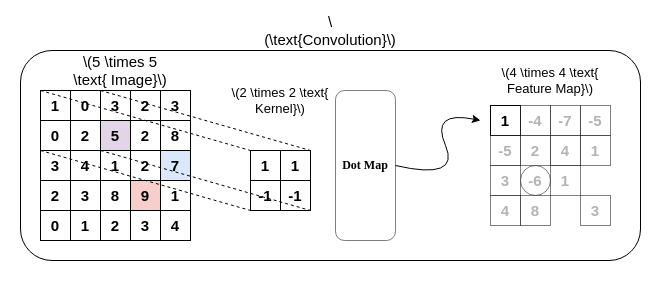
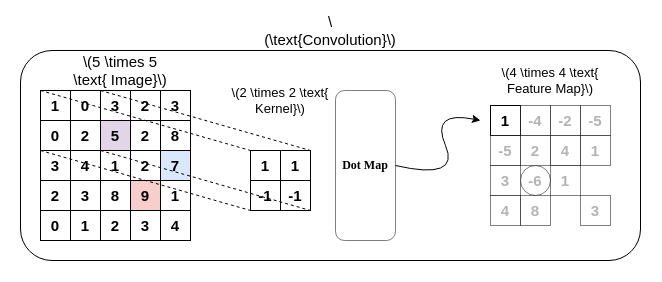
  <mxCell id="0" />
  <mxCell id="1" parent="0" />
  <mxCell id="2" value="&lt;font style=&quot;font-size: 15px&quot;&gt;&lt;b&gt;1&lt;/b&gt;&lt;/font&gt;" style="whiteSpace=wrap;html=1;aspect=fixed;" vertex="1" parent="1"><mxGeometry x="40" y="90" width="30" height="30" as="geometry" /></mxCell>
  <mxCell id="3" value="&lt;font style=&quot;font-size: 15px&quot;&gt;&lt;b&gt;0&lt;/b&gt;&lt;/font&gt;" style="whiteSpace=wrap;html=1;aspect=fixed;" vertex="1" parent="1"><mxGeometry x="70" y="90" width="30" height="30" as="geometry" /></mxCell>
  <mxCell id="4" value="&lt;span style=&quot;font-size: 15px&quot;&gt;&lt;b&gt;3&lt;/b&gt;&lt;/span&gt;" style="whiteSpace=wrap;html=1;aspect=fixed;" vertex="1" parent="1"><mxGeometry x="100" y="90" width="30" height="30" as="geometry" /></mxCell>
  <mxCell id="5" value="&lt;font style=&quot;font-size: 15px&quot;&gt;&lt;b&gt;2&lt;/b&gt;&lt;/font&gt;" style="whiteSpace=wrap;html=1;aspect=fixed;" vertex="1" parent="1"><mxGeometry x="130" y="90" width="30" height="30" as="geometry" /></mxCell>
  <mxCell id="6" value="&lt;font style=&quot;font-size: 15px&quot;&gt;&lt;b&gt;3&lt;/b&gt;&lt;/font&gt;" style="whiteSpace=wrap;html=1;aspect=fixed;" vertex="1" parent="1"><mxGeometry x="160" y="90" width="30" height="30" as="geometry" /></mxCell>
  <mxCell id="7" value="&lt;font style=&quot;font-size: 15px&quot;&gt;&lt;b&gt;0&lt;/b&gt;&lt;/font&gt;" style="whiteSpace=wrap;html=1;aspect=fixed;" vertex="1" parent="1"><mxGeometry x="40" y="120" width="30" height="30" as="geometry" /></mxCell>
  <mxCell id="8" value="&lt;font style=&quot;font-size: 15px&quot;&gt;&lt;b&gt;2&lt;/b&gt;&lt;/font&gt;" style="whiteSpace=wrap;html=1;aspect=fixed;" vertex="1" parent="1"><mxGeometry x="70" y="120" width="30" height="30" as="geometry" /></mxCell>
  <mxCell id="9" value="&lt;b&gt;&lt;font style=&quot;font-size: 15px&quot;&gt;5&lt;/font&gt;&lt;/b&gt;" style="whiteSpace=wrap;html=1;aspect=fixed;fillColor=#e1d5e7;" vertex="1" parent="1"><mxGeometry x="100" y="120" width="30" height="30" as="geometry" /></mxCell>
  <mxCell id="10" value="&lt;font style=&quot;font-size: 15px&quot;&gt;&lt;b&gt;2&lt;/b&gt;&lt;/font&gt;" style="whiteSpace=wrap;html=1;aspect=fixed;" vertex="1" parent="1"><mxGeometry x="130" y="120" width="30" height="30" as="geometry" /></mxCell>
  <mxCell id="11" value="&lt;font style=&quot;font-size: 15px&quot;&gt;&lt;b&gt;8&lt;/b&gt;&lt;/font&gt;" style="whiteSpace=wrap;html=1;aspect=fixed;" vertex="1" parent="1"><mxGeometry x="160" y="120" width="30" height="30" as="geometry" /></mxCell>
  <mxCell id="12" value="&lt;font style=&quot;font-size: 15px&quot;&gt;&lt;b&gt;3&lt;/b&gt;&lt;/font&gt;" style="whiteSpace=wrap;html=1;aspect=fixed;" vertex="1" parent="1"><mxGeometry x="40" y="150" width="30" height="30" as="geometry" /></mxCell>
  <mxCell id="13" value="&lt;font style=&quot;font-size: 15px&quot;&gt;&lt;b&gt;4&lt;/b&gt;&lt;/font&gt;" style="whiteSpace=wrap;html=1;aspect=fixed;" vertex="1" parent="1"><mxGeometry x="70" y="150" width="30" height="30" as="geometry" /></mxCell>
  <mxCell id="14" value="&lt;font style=&quot;font-size: 15px&quot;&gt;&lt;b&gt;1&lt;/b&gt;&lt;/font&gt;" style="whiteSpace=wrap;html=1;aspect=fixed;" vertex="1" parent="1"><mxGeometry x="100" y="150" width="30" height="30" as="geometry" /></mxCell>
  <mxCell id="15" value="&lt;font style=&quot;font-size: 15px&quot;&gt;&lt;b&gt;2&lt;/b&gt;&lt;/font&gt;" style="whiteSpace=wrap;html=1;aspect=fixed;" vertex="1" parent="1"><mxGeometry x="130" y="150" width="30" height="30" as="geometry" /></mxCell>
  <mxCell id="16" value="&lt;font style=&quot;font-size: 15px&quot;&gt;&lt;b&gt;7&lt;/b&gt;&lt;/font&gt;" style="whiteSpace=wrap;html=1;aspect=fixed;fillColor=#dae8fc;" vertex="1" parent="1"><mxGeometry x="160" y="150" width="30" height="30" as="geometry" /></mxCell>
  <mxCell id="17" value="&lt;font style=&quot;font-size: 15px&quot;&gt;&lt;b&gt;2&lt;/b&gt;&lt;/font&gt;" style="whiteSpace=wrap;html=1;aspect=fixed;" vertex="1" parent="1"><mxGeometry x="40" y="180" width="30" height="30" as="geometry" /></mxCell>
  <mxCell id="18" value="&lt;font style=&quot;font-size: 15px&quot;&gt;&lt;b&gt;3&lt;/b&gt;&lt;/font&gt;" style="whiteSpace=wrap;html=1;aspect=fixed;" vertex="1" parent="1"><mxGeometry x="70" y="180" width="30" height="30" as="geometry" /></mxCell>
  <mxCell id="19" value="&lt;font style=&quot;font-size: 15px&quot;&gt;&lt;b&gt;8&lt;/b&gt;&lt;/font&gt;" style="whiteSpace=wrap;html=1;aspect=fixed;" vertex="1" parent="1"><mxGeometry x="100" y="180" width="30" height="30" as="geometry" /></mxCell>
  <mxCell id="20" value="&lt;font style=&quot;font-size: 15px&quot;&gt;&lt;b&gt;9&lt;/b&gt;&lt;/font&gt;" style="whiteSpace=wrap;html=1;aspect=fixed;fillColor=#f8cecc;" vertex="1" parent="1"><mxGeometry x="130" y="180" width="30" height="30" as="geometry" /></mxCell>
  <mxCell id="21" value="&lt;font style=&quot;font-size: 15px&quot;&gt;&lt;b&gt;1&lt;/b&gt;&lt;/font&gt;" style="whiteSpace=wrap;html=1;aspect=fixed;" vertex="1" parent="1"><mxGeometry x="160" y="180" width="30" height="30" as="geometry" /></mxCell>
  <mxCell id="22" value="&lt;font style=&quot;font-size: 15px&quot;&gt;&lt;b&gt;0&lt;/b&gt;&lt;/font&gt;" style="whiteSpace=wrap;html=1;aspect=fixed;" vertex="1" parent="1"><mxGeometry x="40" y="210" width="30" height="30" as="geometry" /></mxCell>
  <mxCell id="23" value="&lt;font style=&quot;font-size: 15px&quot;&gt;&lt;b&gt;1&lt;/b&gt;&lt;/font&gt;" style="whiteSpace=wrap;html=1;aspect=fixed;" vertex="1" parent="1"><mxGeometry x="70" y="210" width="30" height="30" as="geometry" /></mxCell>
  <mxCell id="24" value="&lt;font style=&quot;font-size: 15px&quot;&gt;&lt;b&gt;2&lt;/b&gt;&lt;/font&gt;" style="whiteSpace=wrap;html=1;aspect=fixed;" vertex="1" parent="1"><mxGeometry x="100" y="210" width="30" height="30" as="geometry" /></mxCell>
  <mxCell id="25" value="&lt;font style=&quot;font-size: 15px&quot;&gt;&lt;b&gt;3&lt;/b&gt;&lt;/font&gt;" style="whiteSpace=wrap;html=1;aspect=fixed;" vertex="1" parent="1"><mxGeometry x="130" y="210" width="30" height="30" as="geometry" /></mxCell>
  <mxCell id="26" value="&lt;font style=&quot;font-size: 15px&quot;&gt;&lt;b&gt;4&lt;/b&gt;&lt;/font&gt;" style="whiteSpace=wrap;html=1;aspect=fixed;" vertex="1" parent="1"><mxGeometry x="160" y="210" width="30" height="30" as="geometry" /></mxCell>
  <mxCell id="27" value="" style="endArrow=none;dashed=1;html=1;exitX=0;exitY=0;exitDx=0;exitDy=0;entryX=0;entryY=0;entryDx=0;entryDy=0;" edge="1" parent="1" source="2" target="28"><mxGeometry width="50" height="50" relative="1" as="geometry"><mxPoint x="250" y="220" as="sourcePoint" /><mxPoint x="230" y="150" as="targetPoint" /></mxGeometry></mxCell>
  <mxCell id="28" value="&lt;font style=&quot;font-size: 15px&quot;&gt;&lt;b&gt;1&lt;/b&gt;&lt;/font&gt;" style="whiteSpace=wrap;html=1;aspect=fixed;" vertex="1" parent="1"><mxGeometry x="250" y="150" width="30" height="30" as="geometry" /></mxCell>
  <mxCell id="29" value="&lt;font style=&quot;font-size: 15px&quot;&gt;&lt;b&gt;1&lt;/b&gt;&lt;/font&gt;" style="whiteSpace=wrap;html=1;aspect=fixed;" vertex="1" parent="1"><mxGeometry x="280" y="150" width="30" height="30" as="geometry" /></mxCell>
  <mxCell id="30" value="&lt;font style=&quot;font-size: 15px&quot;&gt;&lt;b&gt;-1&lt;/b&gt;&lt;/font&gt;" style="whiteSpace=wrap;html=1;aspect=fixed;direction=south;" vertex="1" parent="1"><mxGeometry x="250" y="180" width="30" height="30" as="geometry" /></mxCell>
  <mxCell id="31" value="&lt;font style=&quot;font-size: 15px&quot;&gt;&lt;b&gt;-1&lt;/b&gt;&lt;/font&gt;" style="whiteSpace=wrap;html=1;aspect=fixed;" vertex="1" parent="1"><mxGeometry x="280" y="180" width="30" height="30" as="geometry" /></mxCell>
  <mxCell id="32" value="" style="endArrow=none;dashed=1;html=1;exitX=0;exitY=0;exitDx=0;exitDy=0;entryX=1;entryY=1;entryDx=0;entryDy=0;" edge="1" parent="1" source="12" target="30"><mxGeometry width="50" height="50" relative="1" as="geometry"><mxPoint x="270" y="300" as="sourcePoint" /><mxPoint x="320" y="250" as="targetPoint" /></mxGeometry></mxCell>
  <mxCell id="33" value="" style="endArrow=none;dashed=1;html=1;entryX=1;entryY=0;entryDx=0;entryDy=0;" edge="1" parent="1" target="29"><mxGeometry width="50" height="50" relative="1" as="geometry"><mxPoint x="100" y="90" as="sourcePoint" /><mxPoint x="310" y="70" as="targetPoint" /></mxGeometry></mxCell>
  <mxCell id="34" value="" style="endArrow=none;dashed=1;html=1;exitX=0;exitY=0;exitDx=0;exitDy=0;entryX=1;entryY=1;entryDx=0;entryDy=0;" edge="1" parent="1" source="14" target="31"><mxGeometry width="50" height="50" relative="1" as="geometry"><mxPoint x="270" y="280" as="sourcePoint" /><mxPoint x="320" y="230" as="targetPoint" /></mxGeometry></mxCell>
  <mxCell id="35" value="&lt;font style=&quot;font-size: 15px&quot;&gt;&lt;b&gt;1&lt;/b&gt;&lt;/font&gt;" style="whiteSpace=wrap;html=1;aspect=fixed;" vertex="1" parent="1"><mxGeometry x="490" y="105" width="30" height="30" as="geometry" /></mxCell>
  <mxCell id="36" value="&lt;font style=&quot;font-size: 15px&quot; color=&quot;#b3b3b3&quot;&gt;&lt;b&gt;-4&lt;/b&gt;&lt;/font&gt;" style="whiteSpace=wrap;html=1;aspect=fixed;strokeColor=#000000;opacity=50;" vertex="1" parent="1"><mxGeometry x="520" y="105" width="30" height="30" as="geometry" /></mxCell>
- <mxCell id="37" value="&lt;font style=&quot;font-size: 15px&quot; color=&quot;#b3b3b3&quot;&gt;&lt;b&gt;-7&lt;/b&gt;&lt;/font&gt;" style="whiteSpace=wrap;html=1;aspect=fixed;strokeColor=#000000;opacity=50;" vertex="1" parent="1"><mxGeometry x="550" y="105" width="30" height="30" as="geometry" /></mxCell>
+ <mxCell id="37" value="&lt;font style=&quot;font-size: 15px&quot; color=&quot;#b3b3b3&quot;&gt;&lt;b&gt;-2&lt;/b&gt;&lt;/font&gt;" style="whiteSpace=wrap;html=1;aspect=fixed;strokeColor=#000000;opacity=50;" vertex="1" parent="1"><mxGeometry x="550" y="105" width="30" height="30" as="geometry" /></mxCell>
  <mxCell id="38" value="&lt;font style=&quot;font-size: 15px&quot; color=&quot;#b3b3b3&quot;&gt;&lt;b&gt;-5&lt;/b&gt;&lt;/font&gt;" style="whiteSpace=wrap;html=1;aspect=fixed;strokeColor=#000000;opacity=50;" vertex="1" parent="1"><mxGeometry x="580" y="105" width="30" height="30" as="geometry" /></mxCell>
  <mxCell id="39" value="&lt;font style=&quot;font-size: 15px&quot; color=&quot;#b3b3b3&quot;&gt;&lt;b&gt;-5&lt;/b&gt;&lt;/font&gt;" style="whiteSpace=wrap;html=1;aspect=fixed;strokeColor=#000000;opacity=50;" vertex="1" parent="1"><mxGeometry x="490" y="135" width="30" height="30" as="geometry" /></mxCell>
  <mxCell id="40" value="&lt;font style=&quot;font-size: 15px&quot; color=&quot;#b3b3b3&quot;&gt;&lt;b&gt;2&lt;/b&gt;&lt;/font&gt;" style="whiteSpace=wrap;html=1;aspect=fixed;strokeColor=#000000;opacity=50;" vertex="1" parent="1"><mxGeometry x="520" y="135" width="30" height="30" as="geometry" /></mxCell>
  <mxCell id="41" value="&lt;font style=&quot;font-size: 15px&quot; color=&quot;#b3b3b3&quot;&gt;&lt;b&gt;4&lt;/b&gt;&lt;/font&gt;" style="whiteSpace=wrap;html=1;aspect=fixed;strokeColor=#000000;opacity=50;" vertex="1" parent="1"><mxGeometry x="550" y="135" width="30" height="30" as="geometry" /></mxCell>
  <mxCell id="42" value="&lt;font style=&quot;font-size: 15px&quot; color=&quot;#b3b3b3&quot;&gt;&lt;b&gt;1&lt;/b&gt;&lt;/font&gt;" style="whiteSpace=wrap;html=1;aspect=fixed;strokeColor=#000000;opacity=50;" vertex="1" parent="1"><mxGeometry x="580" y="135" width="30" height="30" as="geometry" /></mxCell>
  <mxCell id="43" value="&lt;font style=&quot;font-size: 15px&quot; color=&quot;#b3b3b3&quot;&gt;&lt;b&gt;3&lt;/b&gt;&lt;/font&gt;" style="whiteSpace=wrap;html=1;aspect=fixed;strokeColor=#000000;opacity=50;" vertex="1" parent="1"><mxGeometry x="490" y="165" width="30" height="30" as="geometry" /></mxCell>
  <mxCell id="44" value="&lt;font style=&quot;font-size: 15px&quot; color=&quot;#b3b3b3&quot;&gt;&lt;b&gt;-6&lt;/b&gt;&lt;/font&gt;" style="ellipse;whiteSpace=wrap;html=1;aspect=fixed;strokeColor=#000000;opacity=50;" vertex="1" parent="1"><mxGeometry x="520" y="165" width="30" height="30" as="geometry" /></mxCell>
  <mxCell id="45" value="&lt;font style=&quot;font-size: 15px&quot; color=&quot;#b3b3b3&quot;&gt;&lt;b&gt;1&lt;/b&gt;&lt;/font&gt;" style="whiteSpace=wrap;html=1;aspect=fixed;strokeColor=#000000;opacity=50;" vertex="1" parent="1"><mxGeometry x="550" y="165" width="30" height="30" as="geometry" /></mxCell>
  <mxCell id="46" value="&lt;font style=&quot;font-size: 15px&quot; color=&quot;#b3b3b3&quot;&gt;&lt;b&gt;4&lt;/b&gt;&lt;/font&gt;" style="whiteSpace=wrap;html=1;aspect=fixed;strokeColor=#000000;opacity=50;" vertex="1" parent="1"><mxGeometry x="490" y="195" width="30" height="30" as="geometry" /></mxCell>
  <mxCell id="47" value="&lt;font style=&quot;font-size: 15px&quot; color=&quot;#b3b3b3&quot;&gt;&lt;b&gt;8&lt;/b&gt;&lt;/font&gt;" style="whiteSpace=wrap;html=1;aspect=fixed;strokeColor=#000000;opacity=50;" vertex="1" parent="1"><mxGeometry x="520" y="195" width="30" height="30" as="geometry" /></mxCell>
  <mxCell id="48" value="&lt;font style=&quot;font-size: 15px&quot; color=&quot;#b3b3b3&quot;&gt;&lt;b&gt;3&lt;/b&gt;&lt;/font&gt;" style="whiteSpace=wrap;html=1;aspect=fixed;strokeColor=#000000;opacity=50;" vertex="1" parent="1"><mxGeometry x="580" y="195" width="30" height="30" as="geometry" /></mxCell>
  <mxCell id="49" value="&lt;b&gt;&lt;font face=&quot;Old Standard TT&quot;&gt;Dot Map&lt;/font&gt;&lt;/b&gt;" style="rounded=1;whiteSpace=wrap;html=1;strokeColor=#000000;opacity=50;" vertex="1" parent="1"><mxGeometry x="335" y="90" width="60" height="150" as="geometry" /></mxCell>
  <mxCell id="50" value="" style="curved=1;endArrow=classic;html=1;exitX=1;exitY=0.5;exitDx=0;exitDy=0;" edge="1" parent="1" source="49"><mxGeometry width="50" height="50" relative="1" as="geometry"><mxPoint x="400" y="185" as="sourcePoint" /><mxPoint x="480" y="120" as="targetPoint" /><Array as="points"><mxPoint x="460" y="180" /><mxPoint x="430" y="110" /></Array></mxGeometry></mxCell>
  <mxCell id="51" value="\(5 \times 5 \text{ Image}\)" style="text;html=1;strokeColor=none;fillColor=none;align=center;verticalAlign=middle;whiteSpace=wrap;rounded=0;opacity=50;fontSize=15;" vertex="1" parent="1"><mxGeometry x="70" y="60" width="100" height="20" as="geometry" /></mxCell>
  <mxCell id="52" value="\(4 \times 4 \text{ Feature Map}\)" style="text;html=1;strokeColor=none;fillColor=none;align=center;verticalAlign=middle;whiteSpace=wrap;rounded=0;opacity=50;fontSize=13;" vertex="1" parent="1"><mxGeometry x="500" y="70" width="100" height="20" as="geometry" /></mxCell>
  <mxCell id="53" value="\(2 \times 2 \text{ Kernel}\)" style="text;html=1;strokeColor=none;fillColor=none;align=center;verticalAlign=middle;whiteSpace=wrap;rounded=0;opacity=50;fontSize=13;" vertex="1" parent="1"><mxGeometry x="230" y="90" width="100" height="20" as="geometry" /></mxCell>
  <mxCell id="54" value="" style="rounded=1;whiteSpace=wrap;html=1;fontSize=13;fillColor=none;" vertex="1" parent="1"><mxGeometry x="20" y="50" width="620" height="210" as="geometry" /></mxCell>
  <mxCell id="55" value="\(\text{Convolution}\)" style="text;html=1;strokeColor=none;fillColor=none;align=center;verticalAlign=middle;whiteSpace=wrap;rounded=0;fontSize=15;" vertex="1" parent="1"><mxGeometry x="310" y="20" width="40" height="20" as="geometry" /></mxCell>
